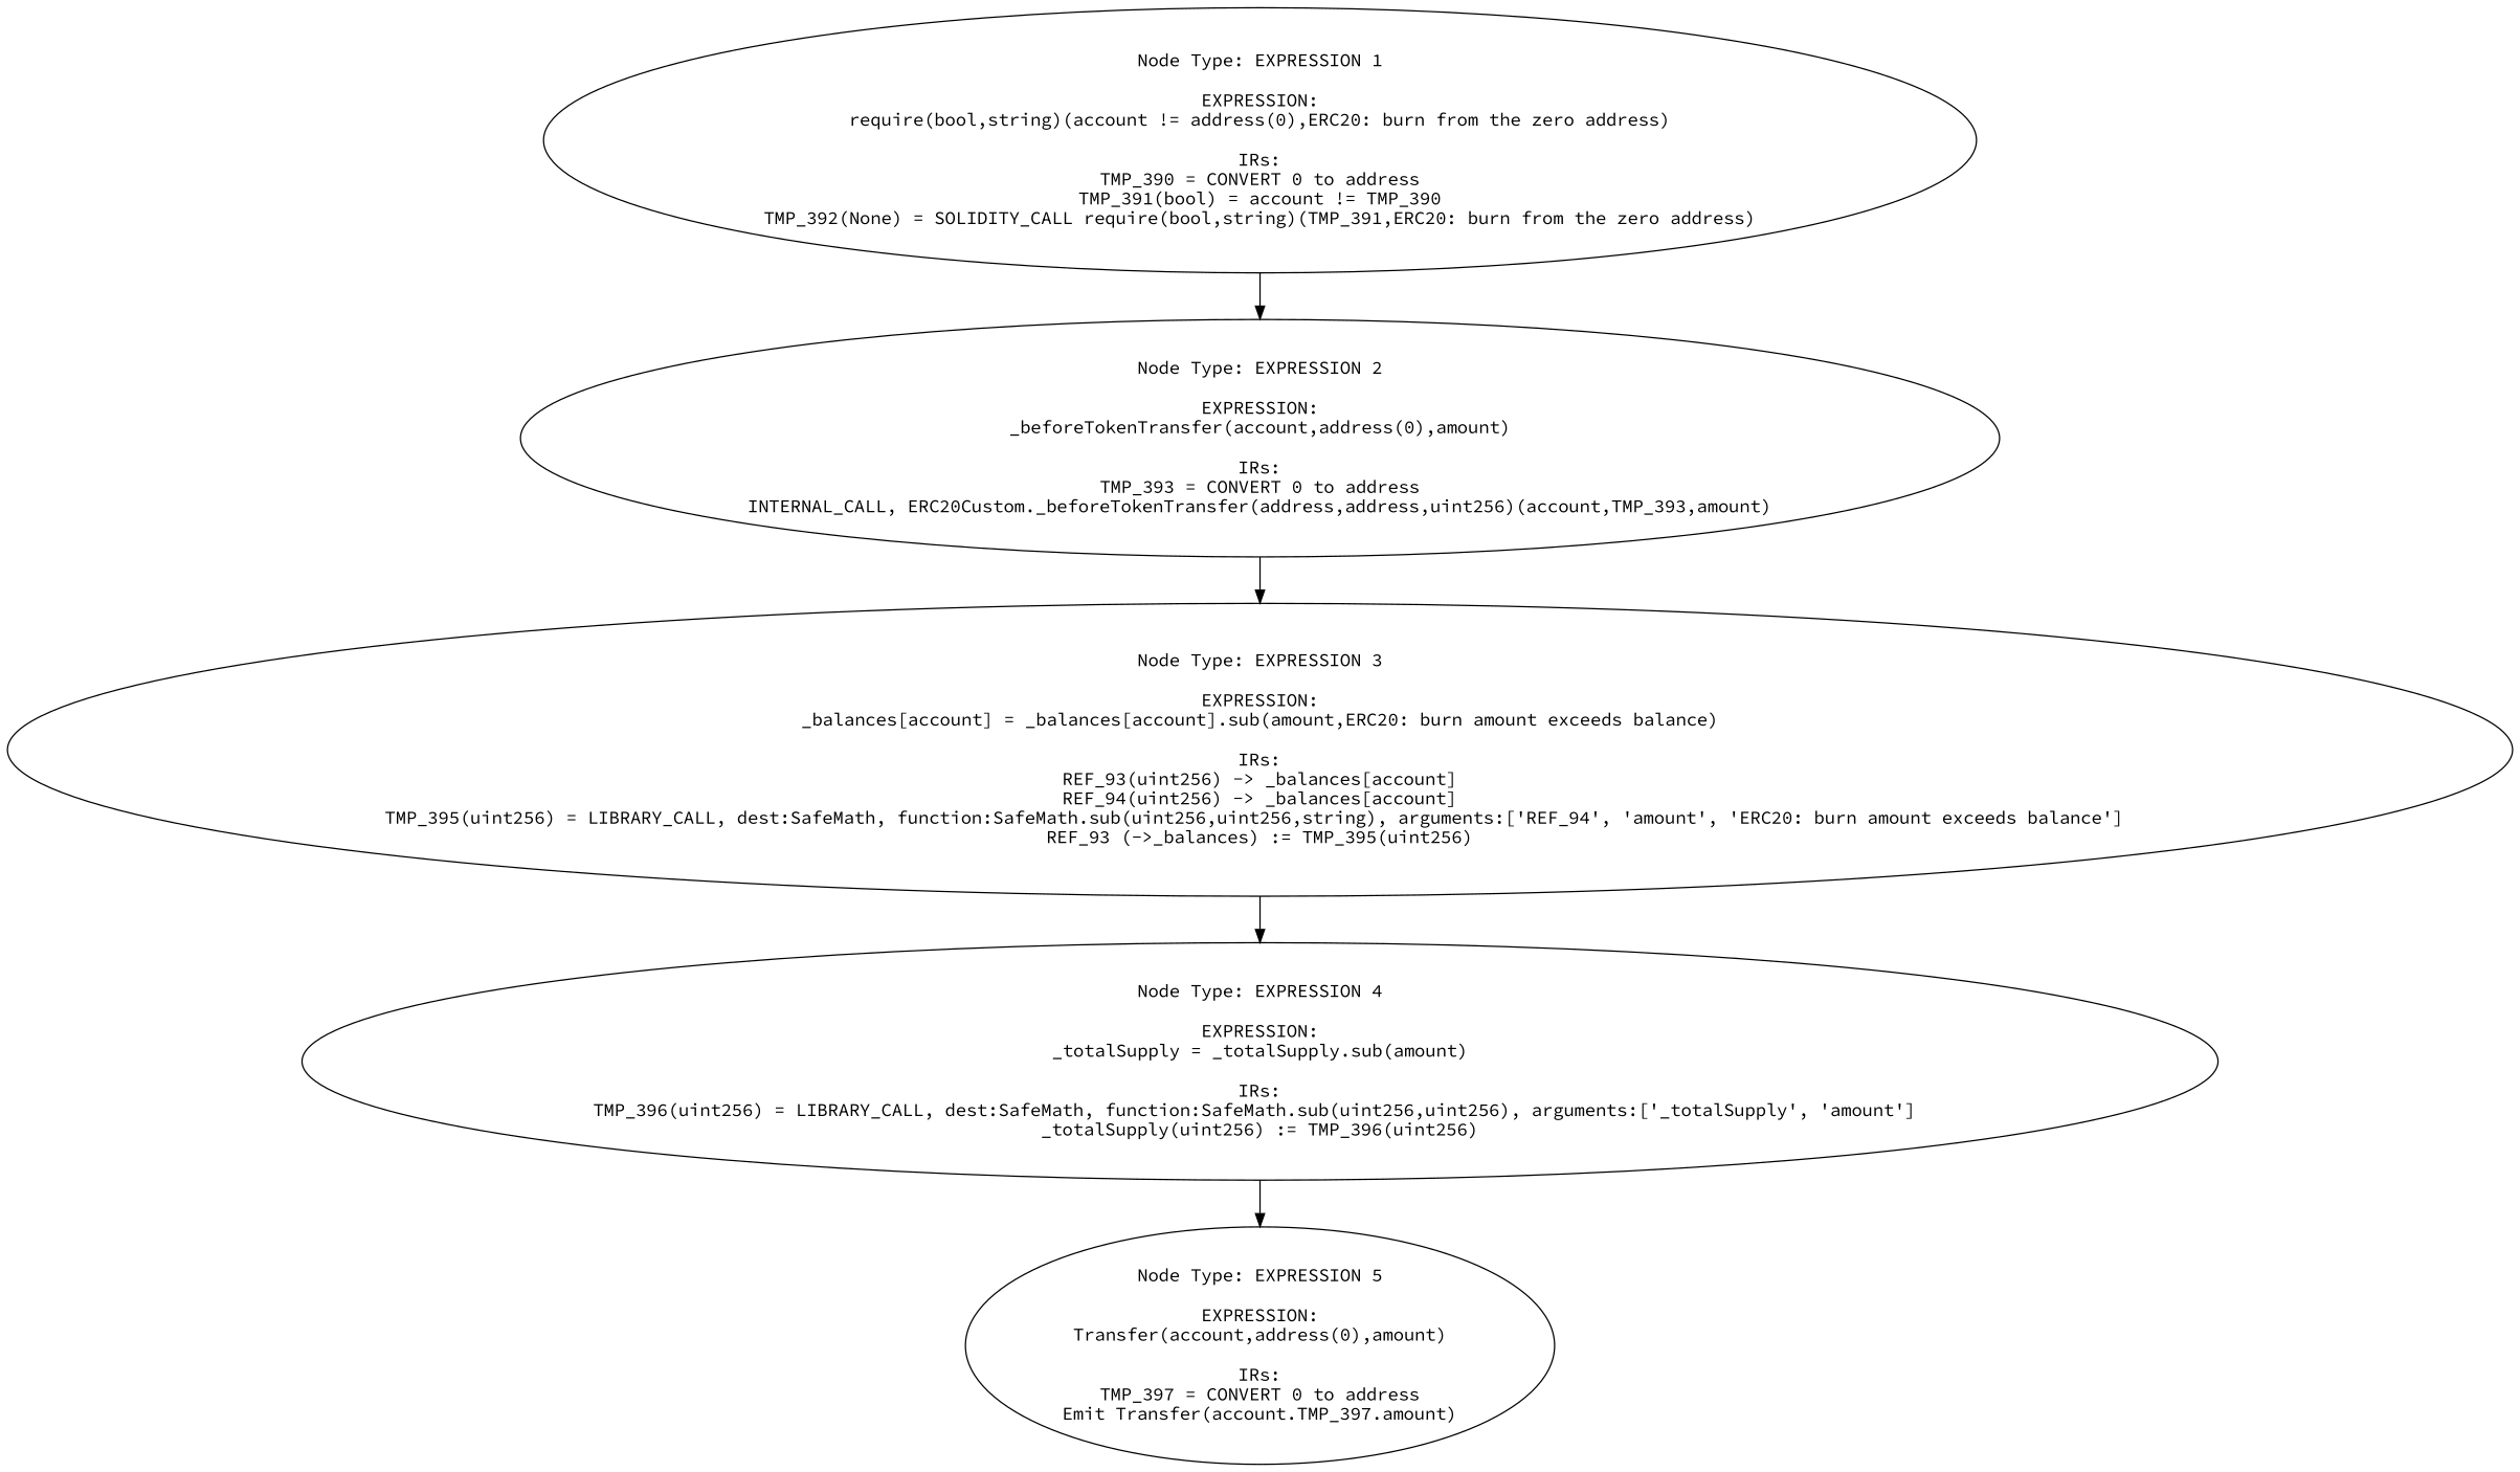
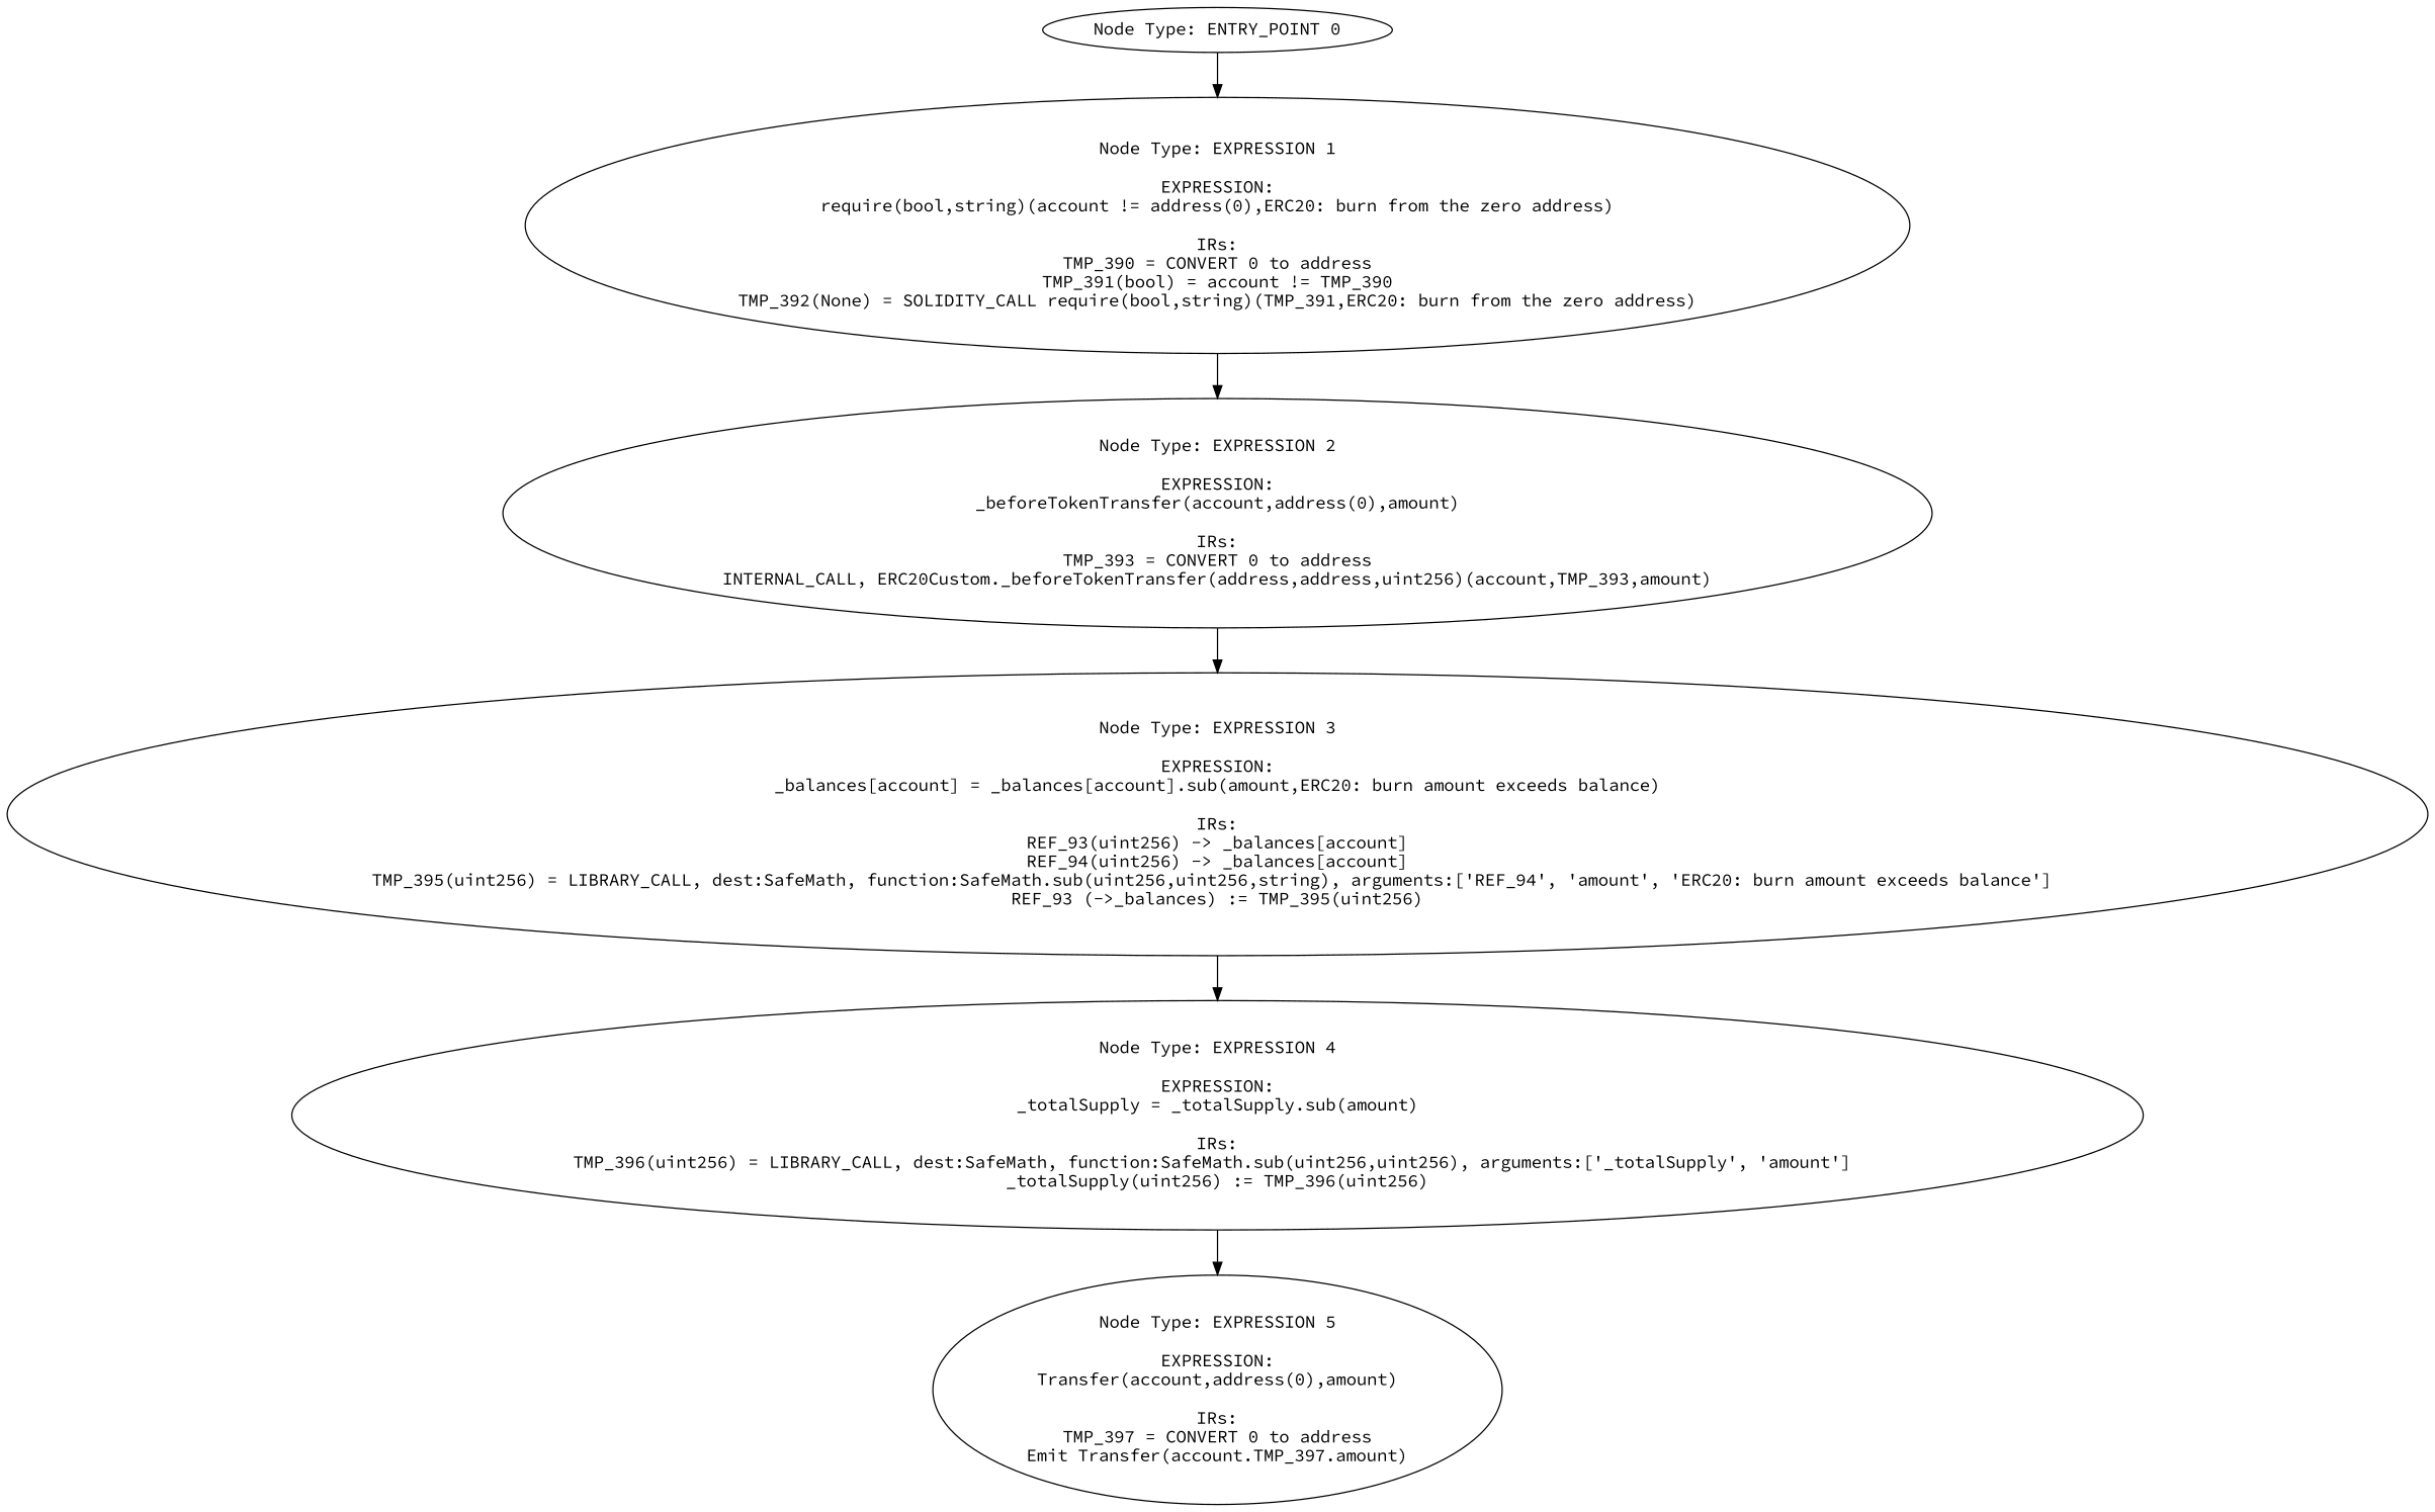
  digraph {
    fontname="Source Code Pro"
    node [fontname="Source Code Pro"]
    edge [fontname="Source Code Pro"]
+   n1 [label="Node Type: ENTRY_POINT 0\n"]
    n2 [label="Node Type: EXPRESSION 1\n\nEXPRESSION:\nrequire(bool,string)(account != address(0),ERC20: burn from the zero address)\n\nIRs:\nTMP_390 = CONVERT 0 to address\nTMP_391(bool) = account != TMP_390\nTMP_392(None) = SOLIDITY_CALL require(bool,string)(TMP_391,ERC20: burn from the zero address)"]
    n3 [label="Node Type: EXPRESSION 2\n\nEXPRESSION:\n_beforeTokenTransfer(account,address(0),amount)\n\nIRs:\nTMP_393 = CONVERT 0 to address\nINTERNAL_CALL, ERC20Custom._beforeTokenTransfer(address,address,uint256)(account,TMP_393,amount)"]
    n4 [label="Node Type: EXPRESSION 3\n\nEXPRESSION:\n_balances[account] = _balances[account].sub(amount,ERC20: burn amount exceeds balance)\n\nIRs:\nREF_93(uint256) -> _balances[account]\nREF_94(uint256) -> _balances[account]\nTMP_395(uint256) = LIBRARY_CALL, dest:SafeMath, function:SafeMath.sub(uint256,uint256,string), arguments:['REF_94', 'amount', 'ERC20: burn amount exceeds balance'] \nREF_93 (->_balances) := TMP_395(uint256)"]
    n5 [label="Node Type: EXPRESSION 4\n\nEXPRESSION:\n_totalSupply = _totalSupply.sub(amount)\n\nIRs:\nTMP_396(uint256) = LIBRARY_CALL, dest:SafeMath, function:SafeMath.sub(uint256,uint256), arguments:['_totalSupply', 'amount'] \n_totalSupply(uint256) := TMP_396(uint256)"]
    n6 [label="Node Type: EXPRESSION 5\n\nEXPRESSION:\nTransfer(account,address(0),amount)\n\nIRs:\nTMP_397 = CONVERT 0 to address\nEmit Transfer(account.TMP_397.amount)"]
+   n1 -> n2
    n2 -> n3
    n3 -> n4
    n4 -> n5
    n5 -> n6
  }
